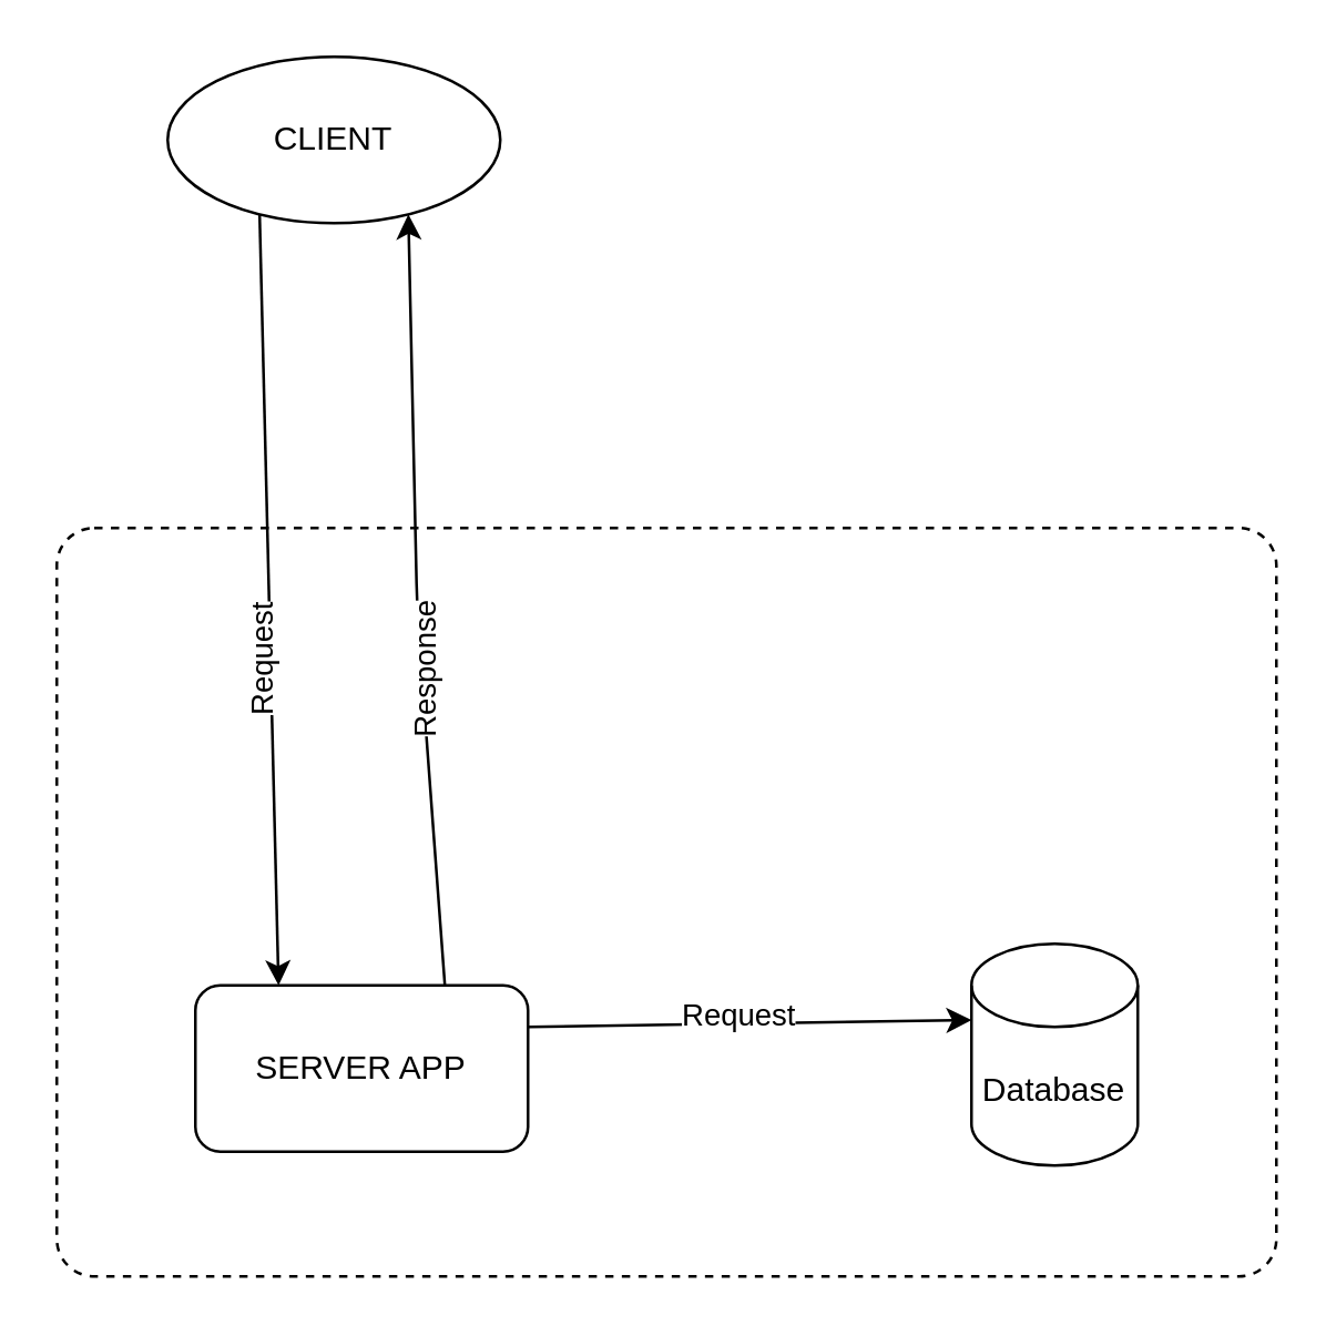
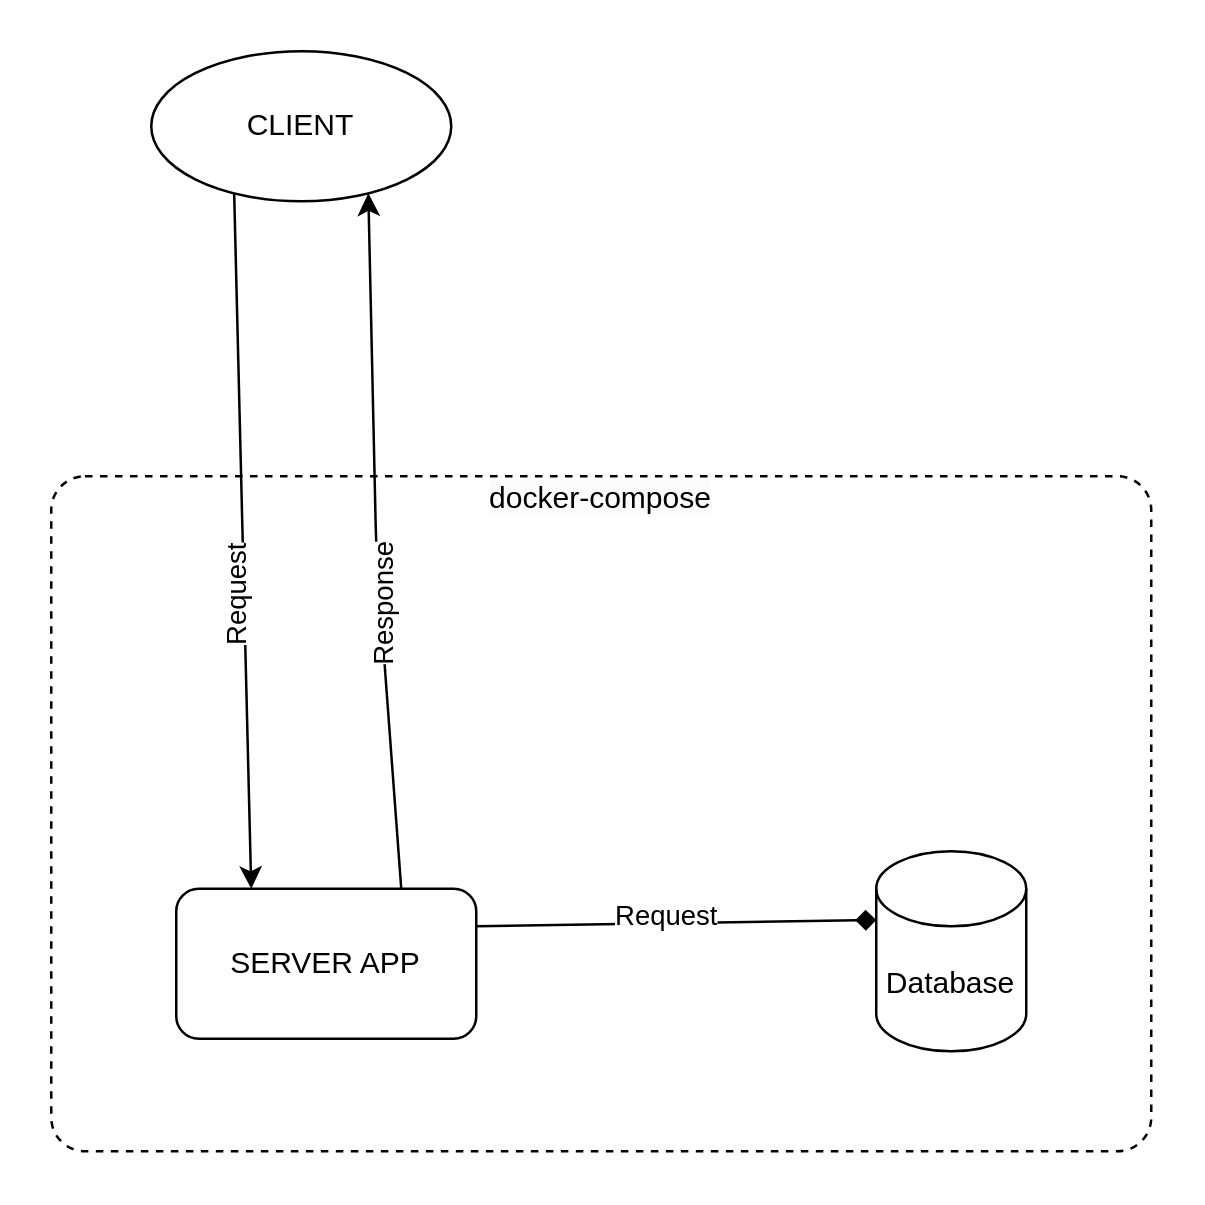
  <mxCell id="0" />
  <mxCell id="1" parent="0" />
  <mxCell id="2" value="" style="group" vertex="1" connectable="0" parent="1"><mxGeometry x="20" y="190" width="440" height="270" as="geometry" /></mxCell>
  <mxCell id="3" value="" style="rounded=1;whiteSpace=wrap;html=1;dashed=1;arcSize=5;fillColor=none;" vertex="1" parent="2"><mxGeometry width="440" height="270" as="geometry" /></mxCell>
+ <mxCell id="4" value="&lt;span style=&quot;color: rgb(0, 0, 0); font-family: Helvetica; font-size: 12px; font-style: normal; font-variant-ligatures: normal; font-variant-caps: normal; font-weight: 400; letter-spacing: normal; orphans: 2; text-align: center; text-indent: 0px; text-transform: none; widows: 2; word-spacing: 0px; -webkit-text-stroke-width: 0px; background-color: rgb(251, 251, 251); text-decoration-thickness: initial; text-decoration-style: initial; text-decoration-color: initial; float: none; display: inline !important;&quot;&gt;docker-compose&lt;/span&gt;" style="text;html=1;strokeColor=none;fillColor=none;align=center;verticalAlign=middle;whiteSpace=wrap;rounded=0;dashed=1;" vertex="1" parent="2"><mxGeometry x="155" width="130" height="18" as="geometry" /></mxCell>
  <mxCell id="5" value="Database" style="shape=cylinder3;whiteSpace=wrap;html=1;boundedLbl=1;backgroundOutline=1;size=15;rounded=1;fillColor=none;" vertex="1" parent="2"><mxGeometry x="330" y="150" width="60" height="80" as="geometry" /></mxCell>
- <mxCell id="6" style="edgeStyle=none;html=1;exitX=1;exitY=0.25;exitDx=0;exitDy=0;entryX=0;entryY=0;entryDx=0;entryDy=27.5;entryPerimeter=0;" edge="1" parent="2" source="8" target="5"><mxGeometry relative="1" as="geometry" /></mxCell>
+ <mxCell id="6" style="edgeStyle=none;html=1;exitX=1;exitY=0.25;exitDx=0;exitDy=0;entryX=0;entryY=0;entryDx=0;entryDy=27.5;entryPerimeter=0;endArrow=diamond;" edge="1" parent="2" source="8" target="5"><mxGeometry relative="1" as="geometry" /></mxCell>
  <mxCell id="7" value="Request" style="edgeLabel;html=1;align=center;verticalAlign=middle;resizable=0;points=[];" vertex="1" connectable="0" parent="6"><mxGeometry x="-0.051" y="3" relative="1" as="geometry"><mxPoint as="offset" /></mxGeometry></mxCell>
  <mxCell id="8" value="SERVER APP" style="rounded=1;whiteSpace=wrap;html=1;fillColor=none;" vertex="1" parent="2"><mxGeometry x="50" y="165" width="120" height="60" as="geometry" /></mxCell>
  <mxCell id="9" style="edgeStyle=none;html=1;exitX=0.25;exitY=1;exitDx=0;exitDy=0;entryX=0.25;entryY=0;entryDx=0;entryDy=0;" edge="1" parent="1" source="11" target="8"><mxGeometry relative="1" as="geometry" /></mxCell>
  <mxCell id="10" value="Request" style="edgeLabel;html=1;align=center;verticalAlign=middle;resizable=0;points=[];rotation=-90;" vertex="1" connectable="0" parent="9"><mxGeometry x="0.165" y="-3" relative="1" as="geometry"><mxPoint as="offset" /></mxGeometry></mxCell>
  <mxCell id="11" value="CLIENT" style="ellipse;whiteSpace=wrap;html=1;fillColor=none;" vertex="1" parent="1"><mxGeometry x="60" y="20" width="120" height="60" as="geometry" /></mxCell>
  <mxCell id="12" value="" style="edgeStyle=none;html=1;exitX=0.75;exitY=0;exitDx=0;exitDy=0;entryX=0.75;entryY=1;entryDx=0;entryDy=0;" edge="1" parent="1" source="8" target="11"><mxGeometry x="-0.185" relative="1" as="geometry"><Array as="points"><mxPoint x="150" y="220" /></Array><mxPoint as="offset" /></mxGeometry></mxCell>
  <mxCell id="13" value="Response" style="edgeLabel;html=1;align=center;verticalAlign=middle;resizable=0;points=[];rotation=-90;" vertex="1" connectable="0" parent="12"><mxGeometry x="-0.259" relative="1" as="geometry"><mxPoint y="-10" as="offset" /></mxGeometry></mxCell>
